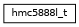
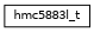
  digraph {
    rankdir=LR
-   n1 [color=black fillcolor=white fontname=Helvetica fontsize=10 height=0.2 label=hmc5888l_t shape=record style=filled width=0.4]
+   n1 [color=black fillcolor=white fontname=Helvetica fontsize=10 height=0.2 label=hmc5883l_t shape=record style=filled width=0.4]
  }
